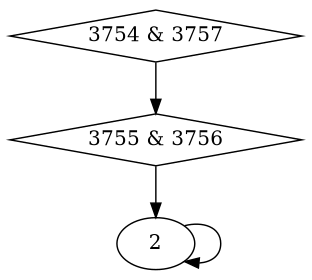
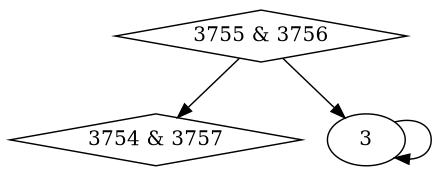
  digraph {
    node [shape=diamond]
    n1 [label="3754 & 3757"]
    n2 [label="3755 & 3756"]
-   2 [shape=""]
-   n1 -> n2
+   2 [label=3 shape=""]
+   n2 -> n1
    n2 -> 2
    2 -> 2
  }
